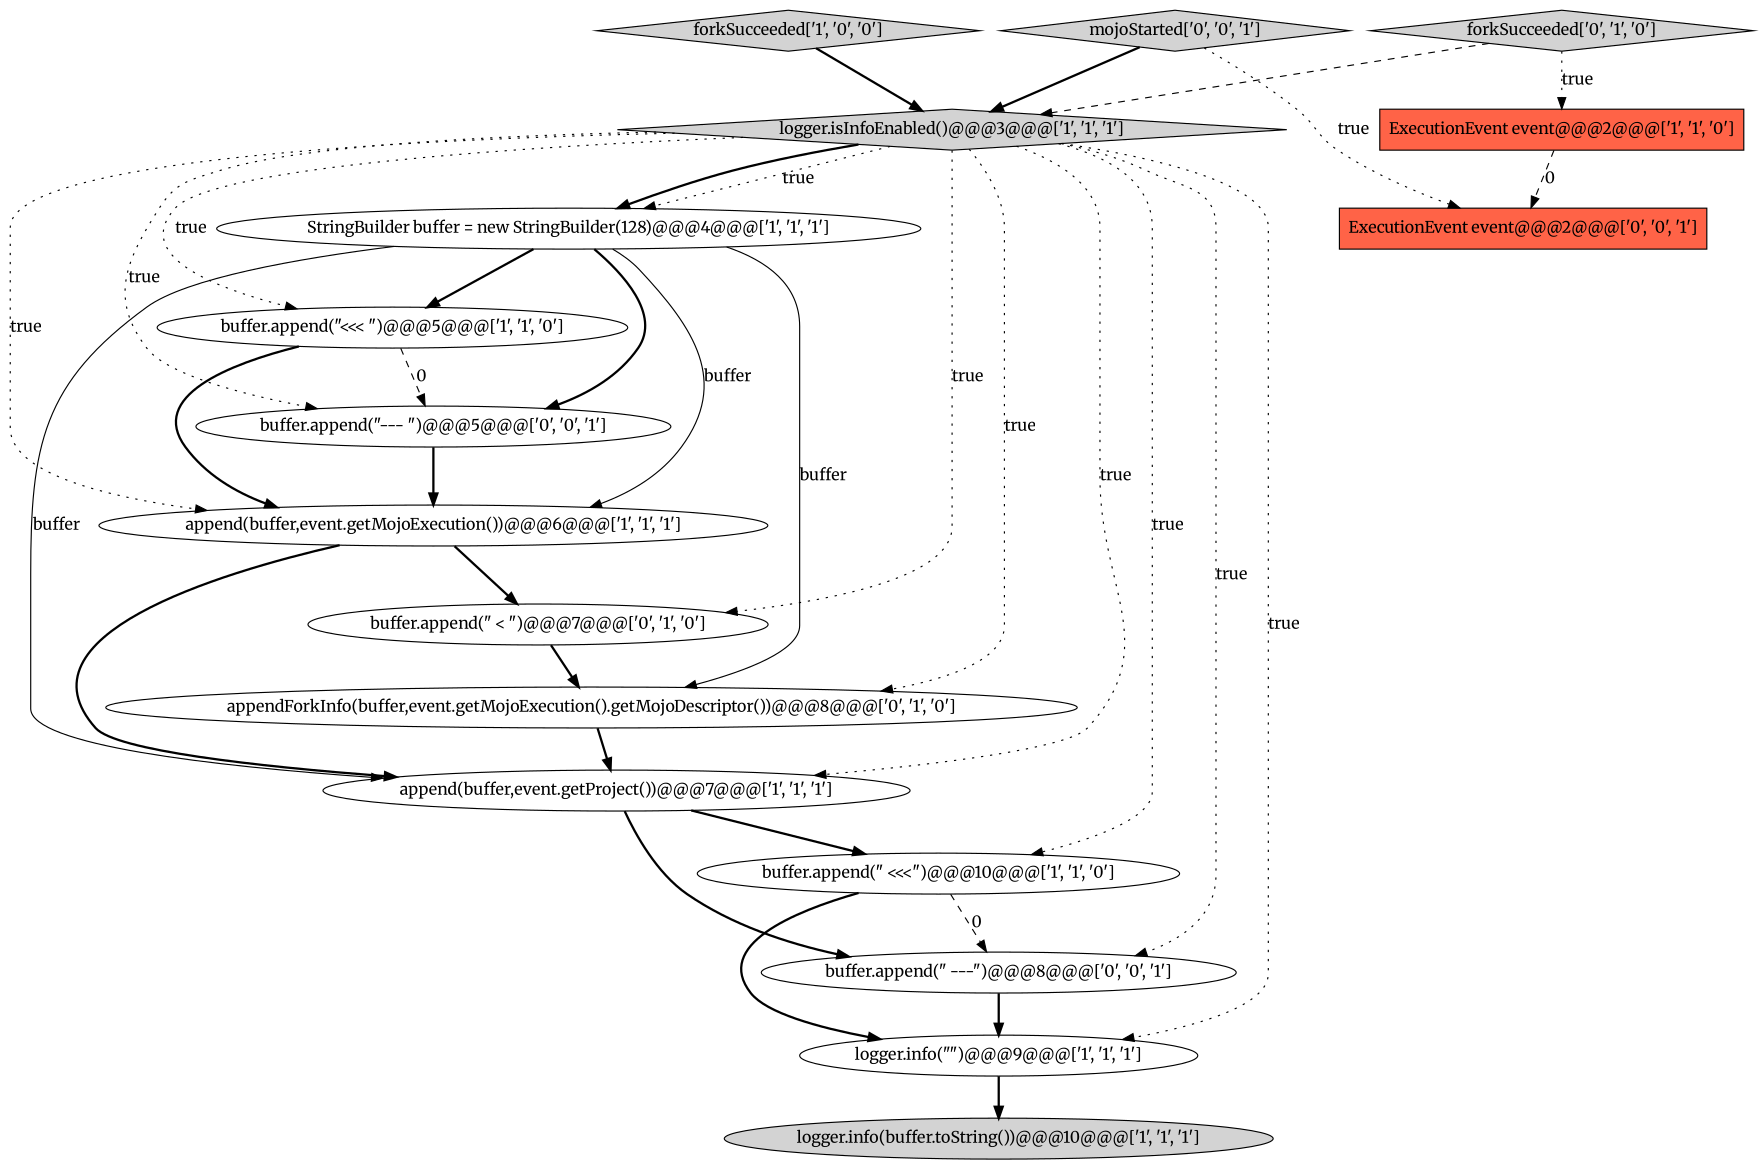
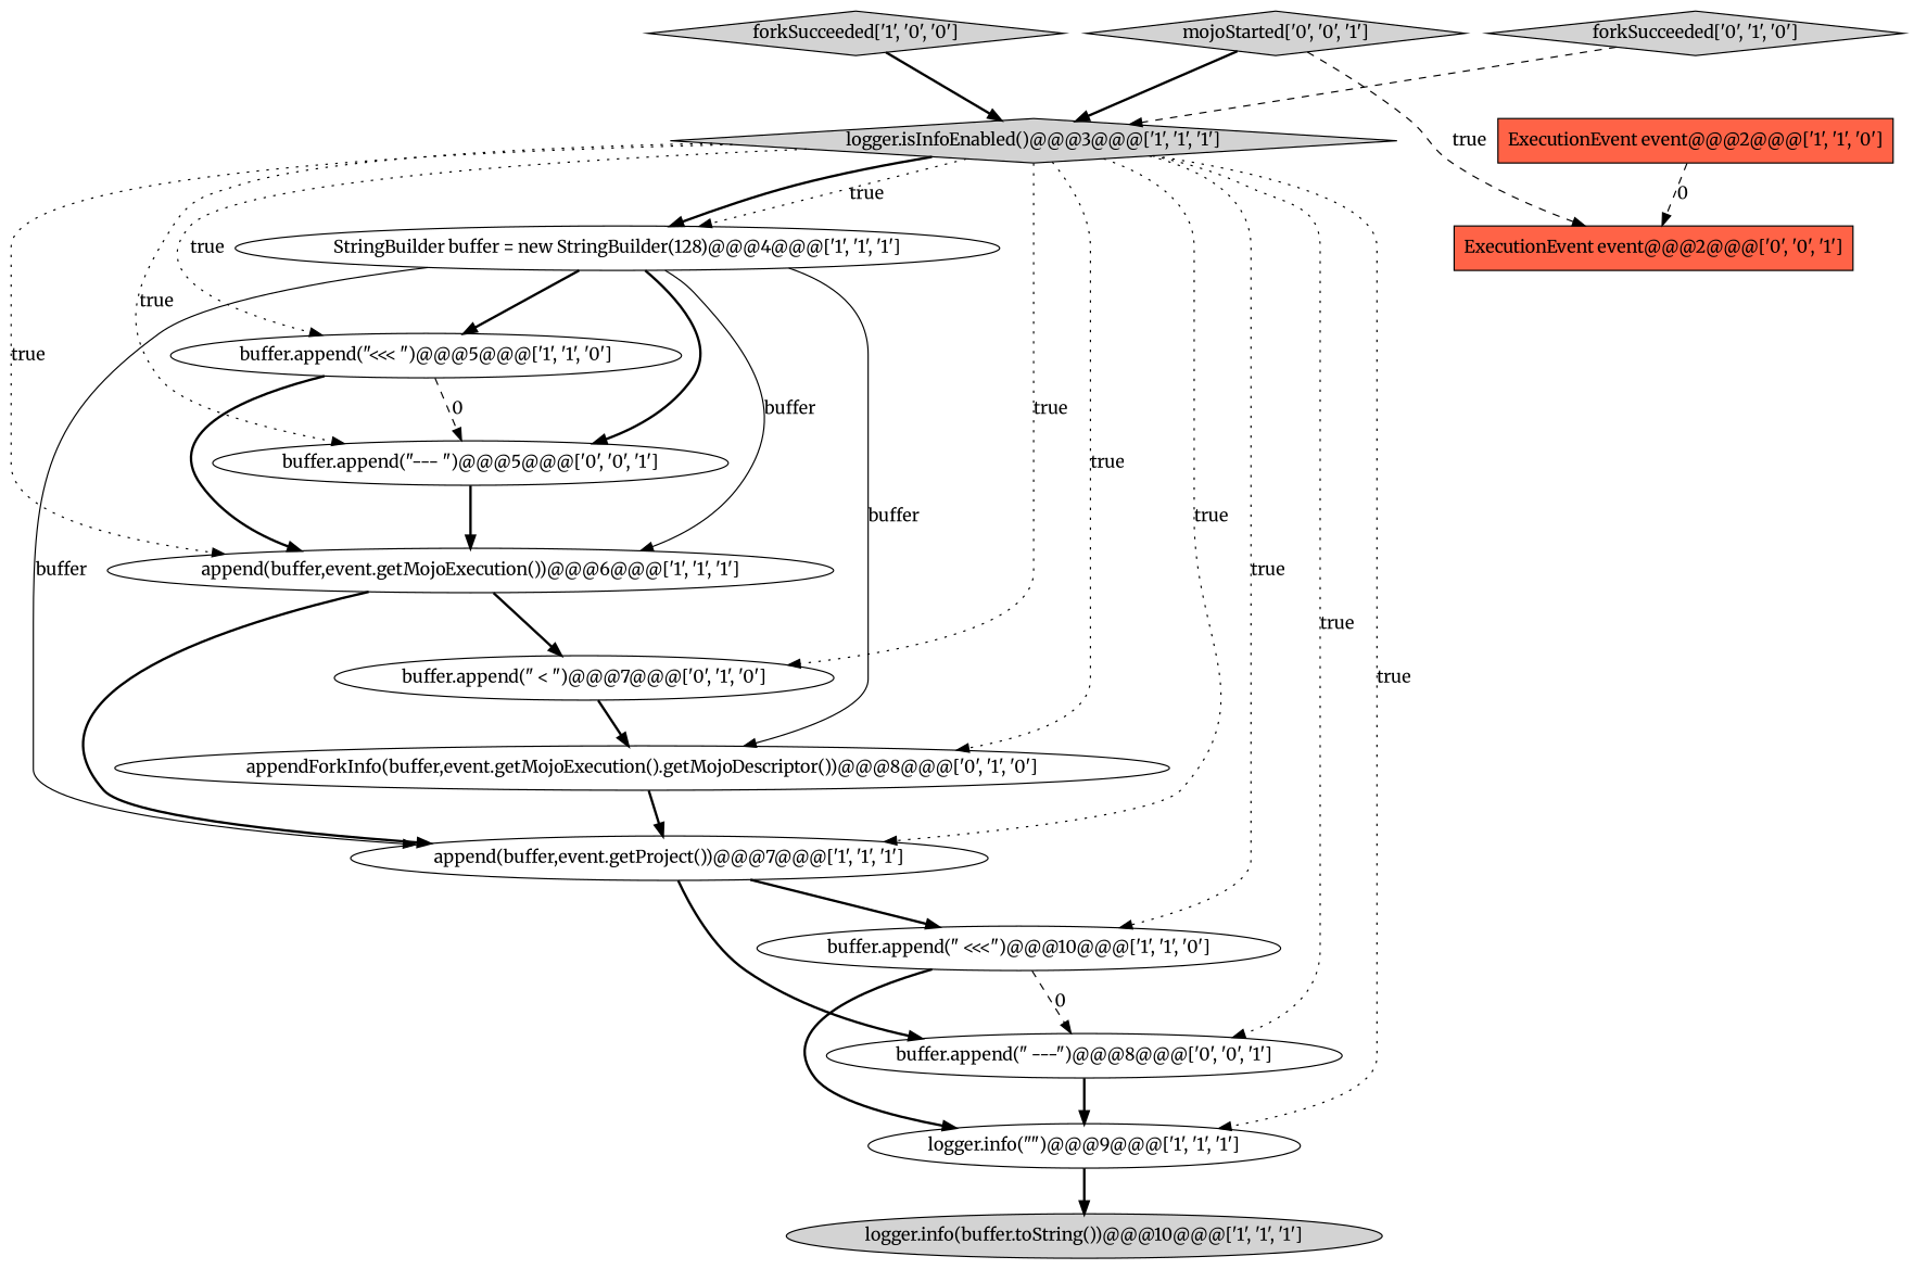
  digraph {
    fontname=Merriweather
    node [fillcolor=white fontname=Merriweather shape=ellipse style=filled]
    edge [fontname=Merriweather style=bold]
    n1 [label="appendForkInfo(buffer,event.getMojoExecution().getMojoDescriptor())@@@8@@@['0', '1', '0']"]
    n2 [label="append(buffer,event.getProject())@@@7@@@['1', '1', '1']"]
    n3 [label="buffer.append(\" <<<\")@@@10@@@['1', '1', '0']"]
    n4 [label="buffer.append(\" ---\")@@@8@@@['0', '0', '1']"]
    n5 [fillcolor=lightgray label="logger.info(buffer.toString())@@@10@@@['1', '1', '1']"]
    n6 [fillcolor=tomato label="ExecutionEvent event@@@2@@@['0', '0', '1']" shape=box]
    n7 [label="buffer.append(\" < \")@@@7@@@['0', '1', '0']"]
    n8 [fillcolor=lightgray label="forkSucceeded['0', '1', '0']" shape=diamond]
    n9 [fillcolor=tomato label="ExecutionEvent event@@@2@@@['1', '1', '0']" shape=box]
    n10 [fillcolor=lightgray label="logger.isInfoEnabled()@@@3@@@['1', '1', '1']" shape=diamond]
    n11 [label="logger.info(\"\")@@@9@@@['1', '1', '1']"]
    n12 [label="StringBuilder buffer = new StringBuilder(128)@@@4@@@['1', '1', '1']"]
    n13 [label="append(buffer,event.getMojoExecution())@@@6@@@['1', '1', '1']"]
    n14 [label="buffer.append(\"--- \")@@@5@@@['0', '0', '1']"]
    n15 [label="buffer.append(\"<<< \")@@@5@@@['1', '1', '0']"]
    n16 [fillcolor=lightgray label="mojoStarted['0', '0', '1']" shape=diamond]
    n17 [fillcolor=lightgray label="forkSucceeded['1', '0', '0']" shape=diamond]
    n1 -> n2
    n2 -> n3
    n2 -> n4
    n3 -> n4 [label=0 style=dashed]
    n3 -> n11
    n4 -> n11
    n7 -> n1
-   n8 -> n9 [label=true style=dotted]
    n8 -> n10 [style=dashed]
    n9 -> n6 [label=0 style=dashed]
    n10 -> n1 [label=true style=dotted]
    n10 -> n2 [label=true style=dotted]
    n10 -> n3 [label=true style=dotted]
    n10 -> n4 [label=true style=dotted]
    n10 -> n7 [label=true style=dotted]
    n10 -> n11 [label=true style=dotted]
    n10 -> n12 [label=true style=dotted]
    n10 -> n12
    n10 -> n13 [label=true style=dotted]
    n10 -> n14 [label=true style=dotted]
    n10 -> n15 [label=true style=dotted]
    n11 -> n5
    n12 -> n1 [label=buffer style=solid]
    n12 -> n2 [label=buffer style=solid]
    n12 -> n13 [label=buffer style=solid]
    n12 -> n14
    n12 -> n15
    n13 -> n2
    n13 -> n7
    n14 -> n13
    n15 -> n13
    n15 -> n14 [label=0 style=dashed]
-   n16 -> n6 [label=true style=dotted]
+   n16 -> n6 [label=true style=dashed]
    n16 -> n10
    n17 -> n10
  }
